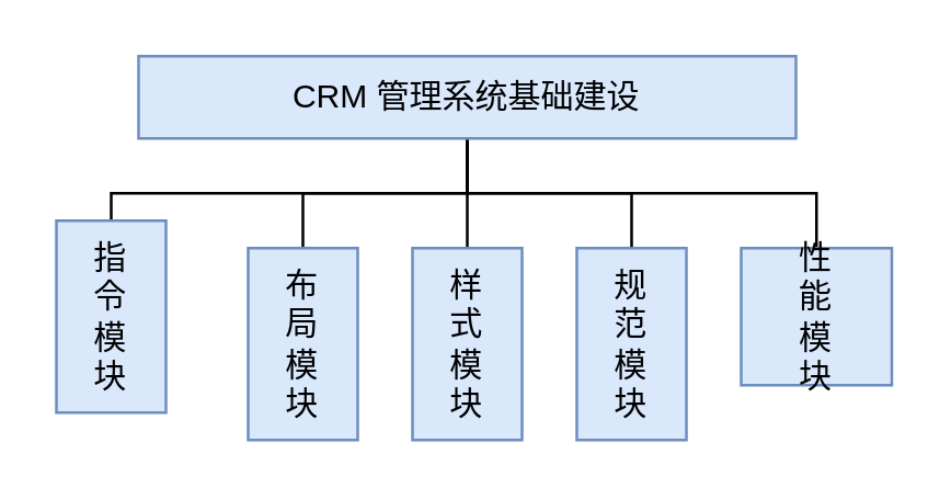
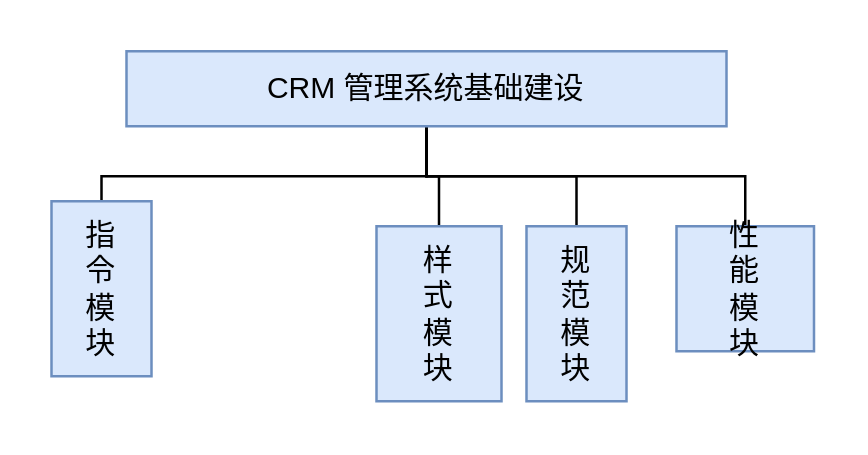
  <mxCell id="0" />
  <mxCell id="1" parent="0" />
  <mxCell id="2" style="edgeStyle=orthogonalEdgeStyle;rounded=0;orthogonalLoop=1;jettySize=auto;html=1;exitX=0.5;exitY=1;exitDx=0;exitDy=0;endArrow=none;endFill=0;" edge="1" parent="1" source="7" target="8"><mxGeometry relative="1" as="geometry" /></mxCell>
- <mxCell id="3" style="edgeStyle=orthogonalEdgeStyle;rounded=0;orthogonalLoop=1;jettySize=auto;html=1;exitX=0.5;exitY=1;exitDx=0;exitDy=0;strokeColor=default;align=center;verticalAlign=middle;fontFamily=Helvetica;fontSize=11;fontColor=default;labelBackgroundColor=default;endArrow=none;endFill=0;" edge="1" parent="1" source="7" target="9"><mxGeometry relative="1" as="geometry" /></mxCell>
  <mxCell id="4" style="edgeStyle=orthogonalEdgeStyle;rounded=0;orthogonalLoop=1;jettySize=auto;html=1;exitX=0.5;exitY=1;exitDx=0;exitDy=0;strokeColor=default;align=center;verticalAlign=middle;fontFamily=Helvetica;fontSize=11;fontColor=default;labelBackgroundColor=default;endArrow=none;endFill=0;" edge="1" parent="1" source="7" target="10"><mxGeometry relative="1" as="geometry" /></mxCell>
  <mxCell id="5" style="edgeStyle=orthogonalEdgeStyle;rounded=0;orthogonalLoop=1;jettySize=auto;html=1;exitX=0.5;exitY=1;exitDx=0;exitDy=0;strokeColor=default;align=center;verticalAlign=middle;fontFamily=Helvetica;fontSize=11;fontColor=default;labelBackgroundColor=default;endArrow=none;endFill=0;" edge="1" parent="1" source="7" target="11"><mxGeometry relative="1" as="geometry" /></mxCell>
  <mxCell id="6" style="edgeStyle=orthogonalEdgeStyle;rounded=0;orthogonalLoop=1;jettySize=auto;html=1;exitX=0.5;exitY=1;exitDx=0;exitDy=0;strokeColor=default;align=center;verticalAlign=middle;fontFamily=Helvetica;fontSize=11;fontColor=default;labelBackgroundColor=default;endArrow=none;endFill=0;" edge="1" parent="1" source="7" target="12"><mxGeometry relative="1" as="geometry" /></mxCell>
  <mxCell id="7" value="CRM 管理系统基础建设" style="rounded=0;whiteSpace=wrap;html=1;fillColor=#dae8fc;strokeColor=#6c8ebf;" parent="1" vertex="1"><mxGeometry x="50" y="20" width="240" height="30" as="geometry" /></mxCell>
  <mxCell id="8" value="指&lt;div&gt;令&lt;/div&gt;&lt;div&gt;模&lt;/div&gt;&lt;div&gt;块&lt;/div&gt;" style="rounded=0;whiteSpace=wrap;html=1;fillColor=#dae8fc;strokeColor=#6c8ebf;" vertex="1" parent="1"><mxGeometry x="20" y="80" width="40" height="70" as="geometry" /></mxCell>
- <mxCell id="9" value="布&lt;div&gt;局&lt;/div&gt;&lt;div&gt;模&lt;/div&gt;&lt;div&gt;块&lt;/div&gt;" style="rounded=0;whiteSpace=wrap;html=1;fillColor=#dae8fc;strokeColor=#6c8ebf;" vertex="1" parent="1"><mxGeometry x="90" y="90" width="40" height="70" as="geometry" /></mxCell>
- <mxCell id="10" value="样&lt;div&gt;式&lt;/div&gt;&lt;div&gt;模&lt;/div&gt;&lt;div&gt;块&lt;/div&gt;" style="rounded=0;whiteSpace=wrap;html=1;fillColor=#dae8fc;strokeColor=#6c8ebf;" vertex="1" parent="1"><mxGeometry x="150" y="90" width="40" height="70" as="geometry" /></mxCell>
+ <mxCell id="10" value="样&lt;div&gt;式&lt;/div&gt;&lt;div&gt;模&lt;/div&gt;&lt;div&gt;块&lt;/div&gt;" style="rounded=0;whiteSpace=wrap;html=1;fillColor=#dae8fc;strokeColor=#6c8ebf;" vertex="1" parent="1"><mxGeometry x="150" y="90" width="50" height="70" as="geometry" /></mxCell>
  <mxCell id="11" value="规&lt;div&gt;范&lt;/div&gt;&lt;div&gt;模&lt;/div&gt;&lt;div&gt;块&lt;/div&gt;" style="rounded=0;whiteSpace=wrap;html=1;fillColor=#dae8fc;strokeColor=#6c8ebf;" vertex="1" parent="1"><mxGeometry x="210" y="90" width="40" height="70" as="geometry" /></mxCell>
  <mxCell id="12" value="性&lt;div&gt;能&lt;div&gt;模&lt;/div&gt;&lt;div&gt;块&lt;/div&gt;&lt;/div&gt;" style="rounded=0;whiteSpace=wrap;html=1;fillColor=#dae8fc;strokeColor=#6c8ebf;" vertex="1" parent="1"><mxGeometry x="270" y="90" width="55" height="50" as="geometry" /></mxCell>
